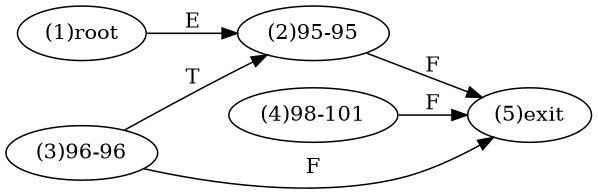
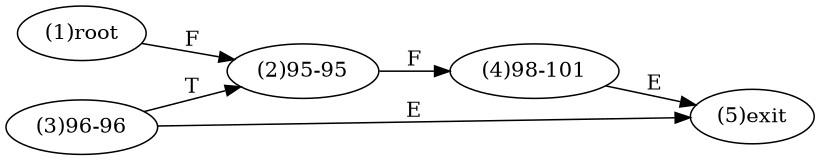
  digraph {
    rankdir=LR
    n1 [label="(1)root"]
    n2 [label="(2)95-95"]
    n3 [label="(4)98-101"]
    n4 [label="(3)96-96"]
    n5 [label="(5)exit"]
-   n1 -> n2 [label=E]
-   n2 -> n5 [label=F]
-   n3 -> n5 [label=F]
+   n1 -> n2 [label=F]
+   n2 -> n3 [label=F]
+   n3 -> n5 [label=E]
    n4 -> n2 [label=T]
-   n4 -> n5 [label=F]
+   n4 -> n5 [label=E]
  }
